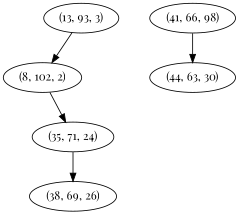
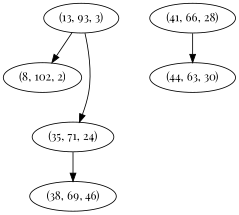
  digraph {
    fontname="Playfair Display"
    node [fontname="Playfair Display"]
    edge [fontname="Playfair Display"]
    "(13, 93, 3)"
    "(8, 102, 2)"
    "(35, 71, 24)"
-   "(38, 69, 26)"
-   "(41, 66, 28)" [label="(41, 66, 98)"]
+   "(38, 69, 26)" [label="(38, 69, 46)"]
+   "(41, 66, 28)"
    "(44, 63, 30)"
    "(13, 93, 3)" -> "(8, 102, 2)"
-   "(8, 102, 2)" -> "(35, 71, 24)"
+   "(13, 93, 3)" -> "(35, 71, 24)"
    "(35, 71, 24)" -> "(38, 69, 26)"
    "(41, 66, 28)" -> "(44, 63, 30)"
  }
